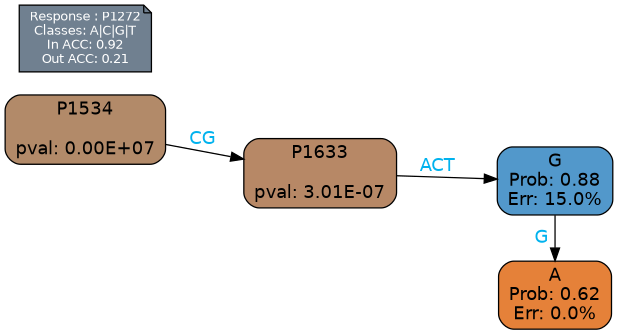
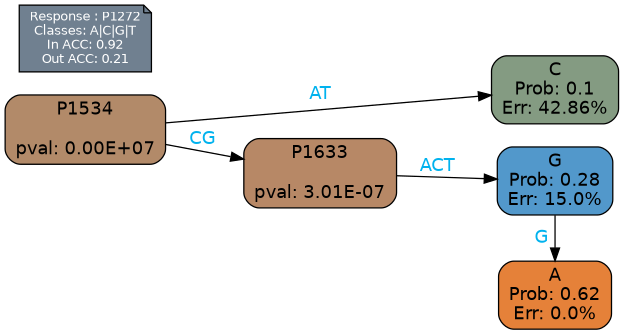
  digraph {
    rankdir=LR
    ranksep=equally
    splines=polylines
    node [color=black fontname=helvetica shape=box style="filled, rounded"]
    edge [fontcolor=deepskyblue2 fontname=helvetica]
-   n2 [fillcolor="#5298cb" label="G\nProb: 0.88\nErr: 15.0%"]
+   n1 [fillcolor="#849b82" label="C\nProb: 0.1\nErr: 42.86%"]
+   n2 [fillcolor="#5298cb" label="G\nProb: 0.28\nErr: 15.0%"]
    n3 [fillcolor="#e58139" label="A\nProb: 0.62\nErr: 0.0%"]
    n4 [align=left fillcolor=slategray fontcolor=white fontsize=10 label="Response : P1272\nClasses: A|C|G|T\nIn ACC: 0.92\nOut ACC: 0.21\n" shape=note style=filled]
    n5 [fillcolor="#b28a69" label="P1534\n\npval: 0.00E+07"]
    n6 [fillcolor="#b78866" label="P1633\n\npval: 3.01E-07"]
    subgraph sub_1 {
      rank=same
+     n1
      n2
      n3
    }
    subgraph sub_2 {
      rank=same
      n4
      n5
    }
    n2 -> n3 [label=G]
+   n5 -> n1 [label=AT]
    n5 -> n6 [label=CG]
    n6 -> n2 [label=ACT]
  }
